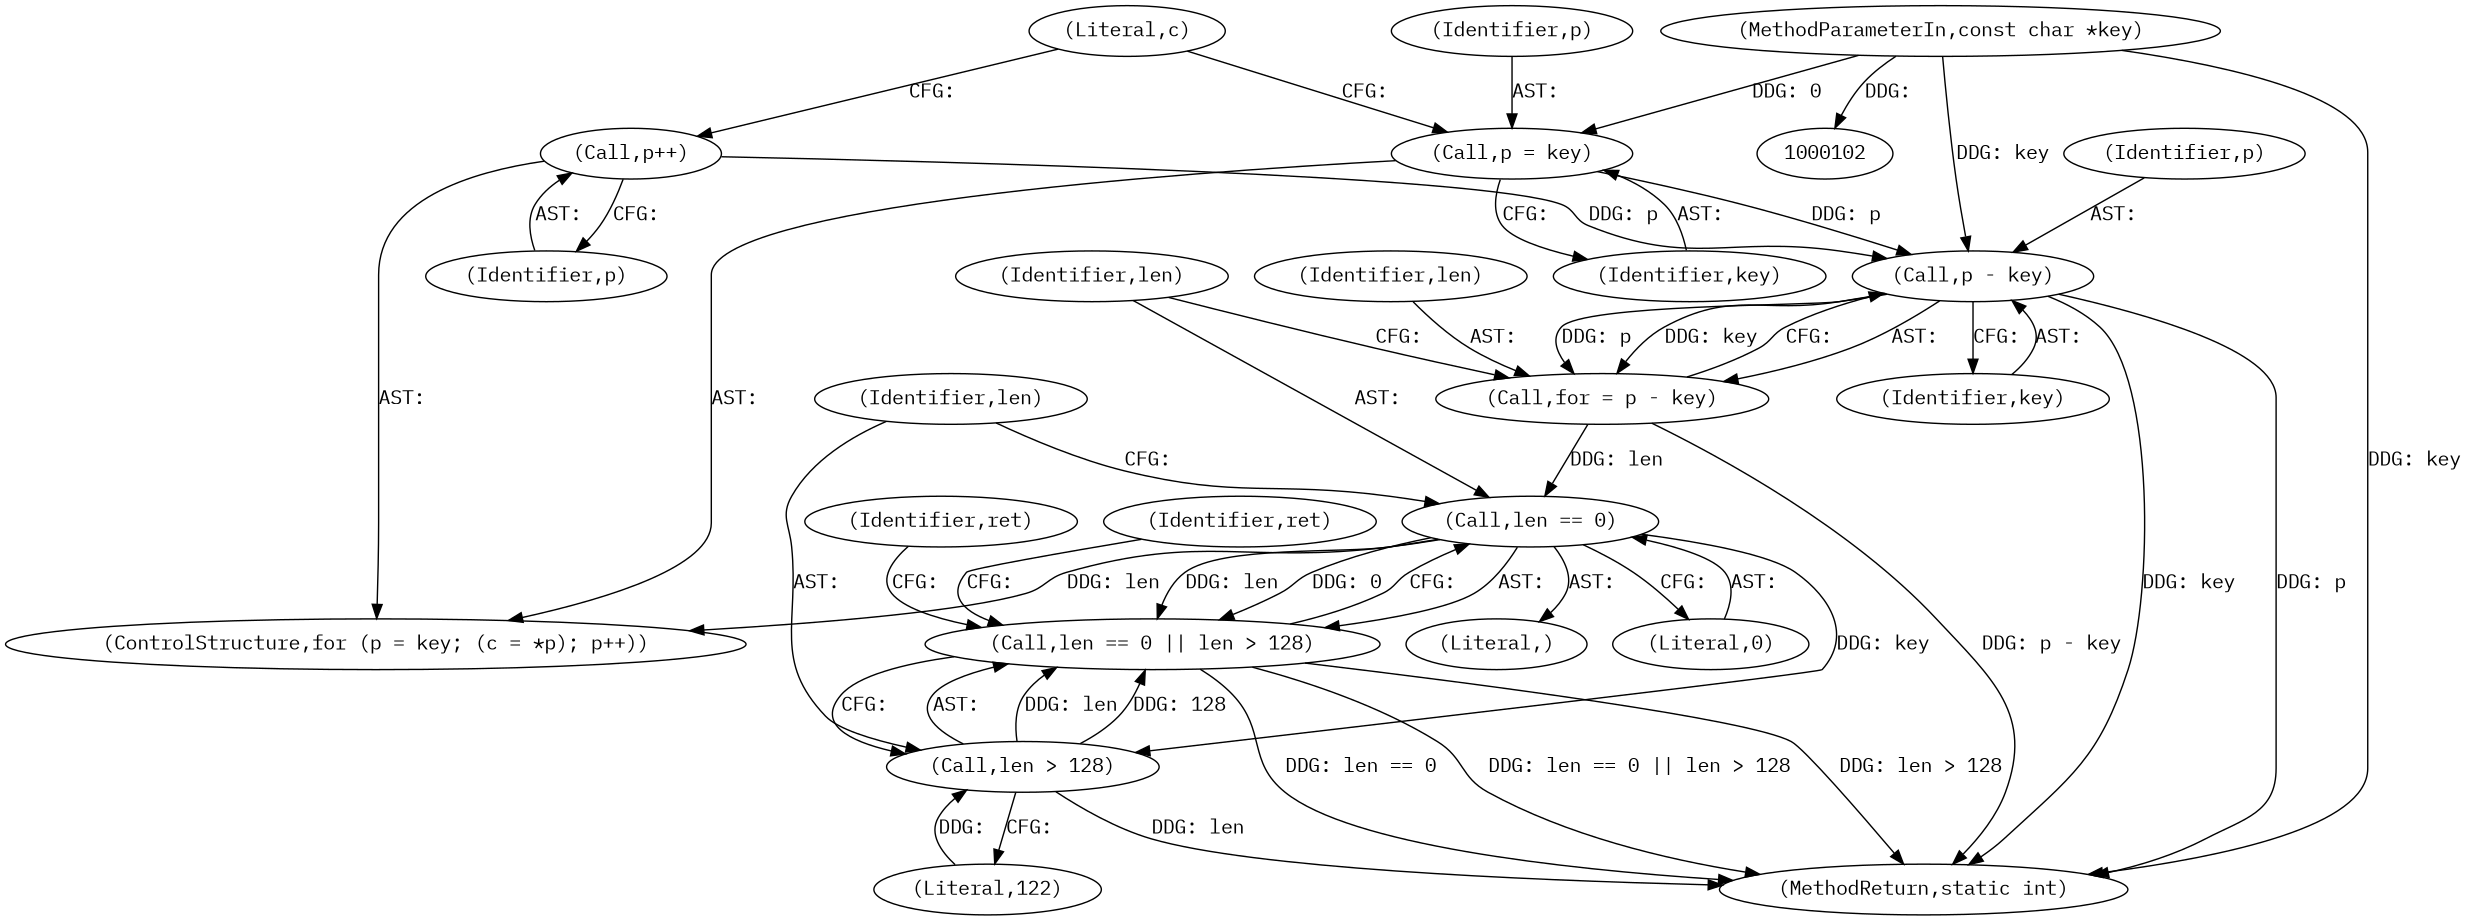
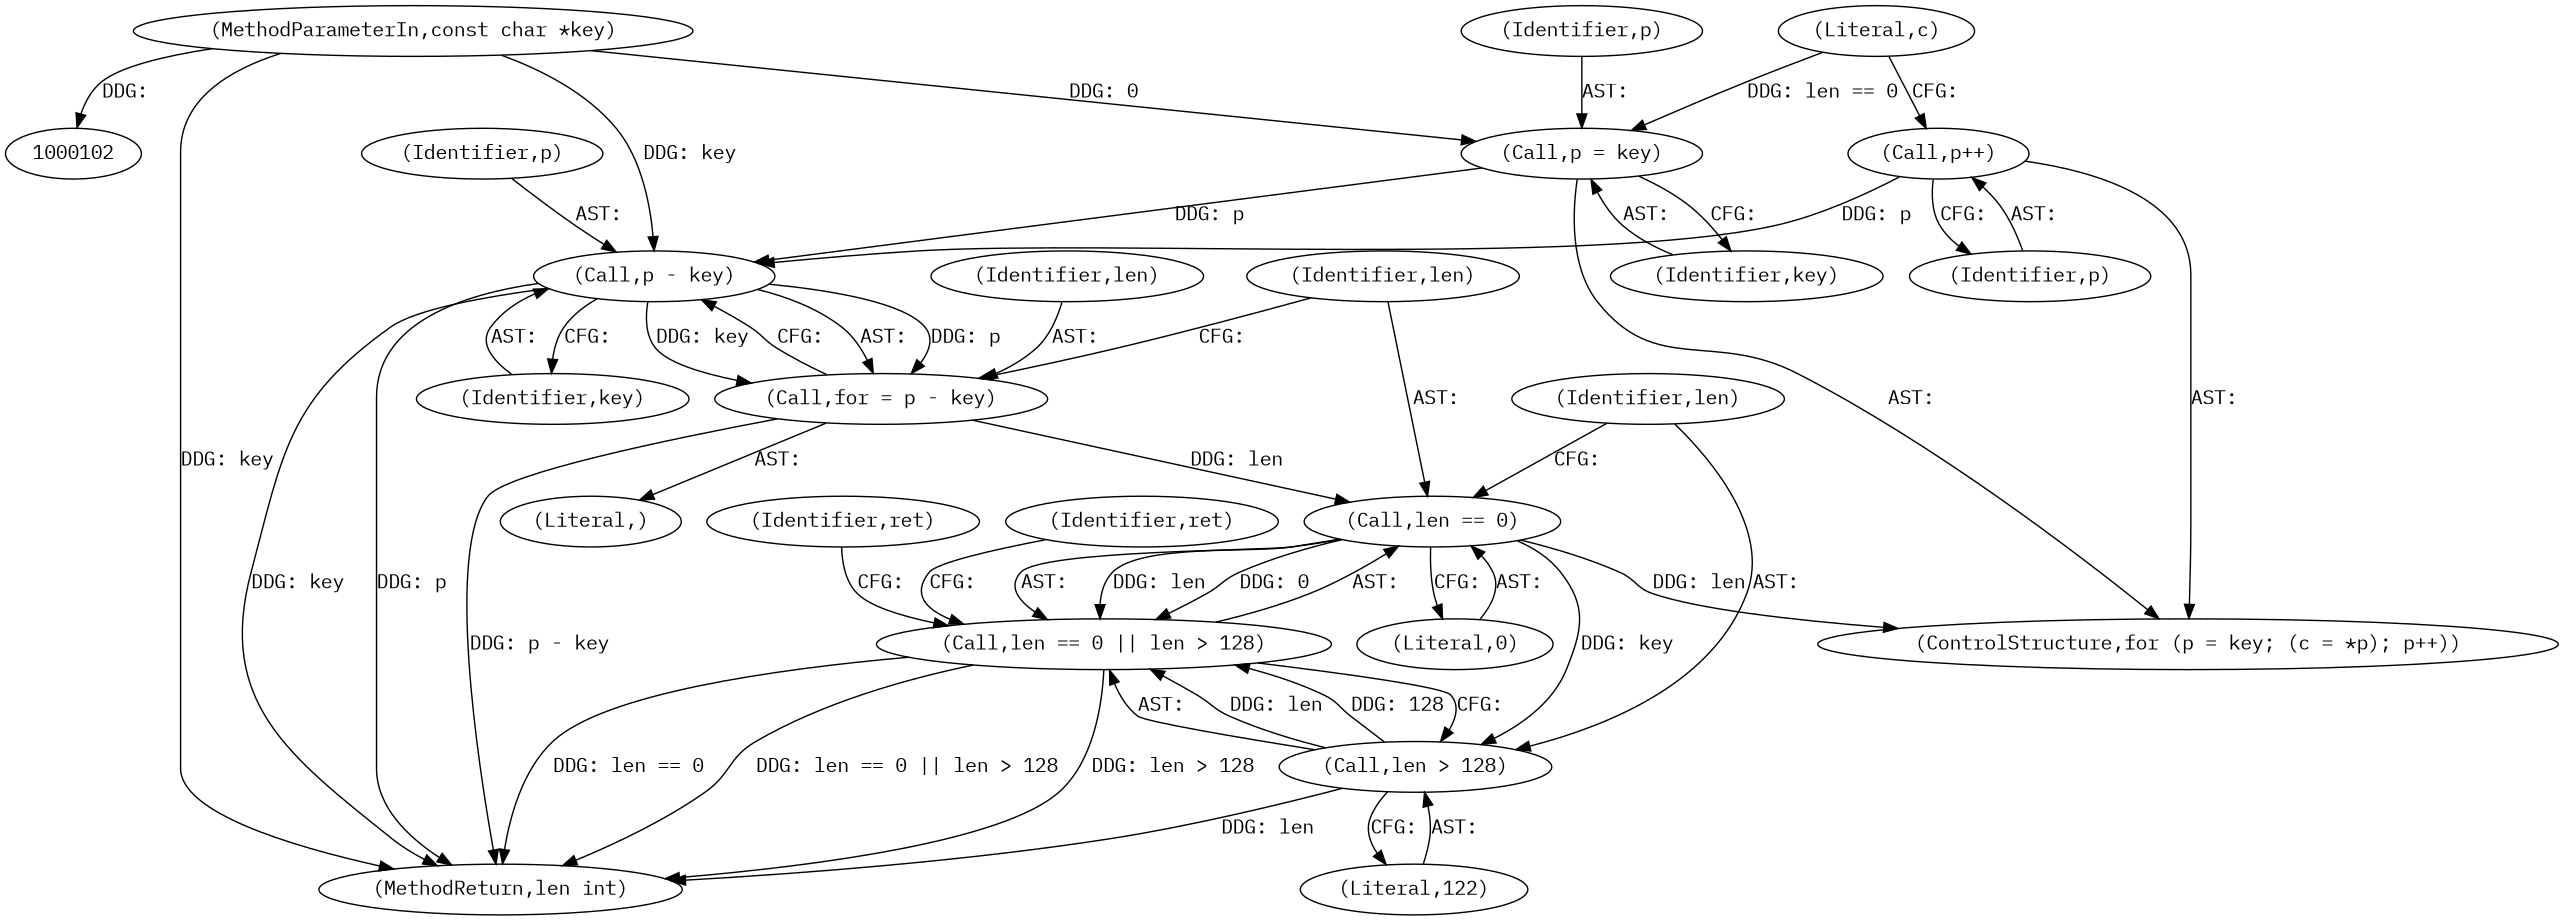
  digraph {
    fontname="IBM Plex Mono"
    node [fontname="IBM Plex Mono"]
    edge [fontname="IBM Plex Mono"]
    n1 [label="(Call,p++)"]
    n2 [label="(Call,p - key)"]
    n3 [label="(ControlStructure,for (p = key; (c = *p); p++))"]
    n4 [label="(Identifier,p)"]
-   n5 [label="(MethodReturn,static int)"]
+   n5 [label="(MethodReturn,len int)"]
    n6 [label="(Call,for = p - key)"]
    n7 [label="(Identifier,key)"]
    n8 [label="(Call,p = key)"]
    n9 [label="(Identifier,key)"]
    n10 [label="(MethodParameterIn,const char *key)"]
    1000102
    n12 [label="(Call,len == 0)"]
    n13 [label="(Literal,)"]
    n14 [label="(Call,len == 0 || len > 128)"]
    n15 [label="(Call,len > 128)"]
    n16 [label="(Literal,0)"]
    n17 [label="(Literal,122)"]
    n18 [label="(Identifier,p)"]
    n19 [label="(Identifier,ret)"]
    n20 [label="(Identifier,len)"]
    n21 [label="(Identifier,p)"]
    n22 [label="(Identifier,ret)"]
    n23 [label="(Identifier,len)"]
    n24 [label="(Literal,c)"]
    n25 [label="(Identifier,len)"]
    n1 -> n2 [label="DDG: p"]
    n1 -> n3 [label="AST: "]
    n1 -> n4 [label="CFG: "]
    n2 -> n5 [label="DDG: p"]
    n2 -> n5 [label="DDG: key"]
    n2 -> n6 [label="AST: "]
    n2 -> n6 [label="DDG: p"]
    n2 -> n6 [label="DDG: key"]
    n2 -> n7 [label="CFG: "]
    n4 -> n1 [label="AST: "]
    n6 -> n2 [label="CFG: "]
    n6 -> n5 [label="DDG: p - key"]
    n6 -> n12 [label="DDG: len"]
-   n12 -> n13 [label="AST: "]
+   n6 -> n13 [label="AST: "]
    n7 -> n2 [label="AST: "]
    n8 -> n2 [label="DDG: p"]
    n8 -> n3 [label="AST: "]
    n8 -> n9 [label="CFG: "]
    n9 -> n8 [label="AST: "]
    n10 -> n2 [label="DDG: key"]
    n10 -> n5 [label="DDG: key"]
    n10 -> n8 [label="DDG: 0"]
    n10 -> 1000102 [label="DDG: "]
    n12 -> n3 [label="DDG: len"]
    n12 -> n14 [label="AST: "]
    n12 -> n14 [label="DDG: len"]
    n12 -> n14 [label="DDG: 0"]
    n12 -> n15 [label="DDG: key"]
    n12 -> n16 [label="CFG: "]
    n14 -> n5 [label="DDG: len == 0"]
    n14 -> n5 [label="DDG: len == 0 || len > 128"]
    n14 -> n5 [label="DDG: len > 128"]
-   n14 -> n12 [label="CFG: "]
+   n14 -> n12 [label="AST: "]
    n14 -> n15 [label="CFG: "]
    n15 -> n5 [label="DDG: len"]
    n15 -> n14 [label="AST: "]
    n15 -> n14 [label="DDG: len"]
    n15 -> n14 [label="DDG: 128"]
    n15 -> n17 [label="CFG: "]
    n16 -> n12 [label="AST: "]
-   n17 -> n15 [label="DDG: "]
+   n17 -> n15 [label="AST: "]
    n18 -> n2 [label="AST: "]
    n19 -> n14 [label="CFG: "]
    n20 -> n6 [label="CFG: "]
    n20 -> n12 [label="AST: "]
    n21 -> n8 [label="AST: "]
    n22 -> n14 [label="CFG: "]
    n23 -> n6 [label="AST: "]
    n24 -> n1 [label="CFG: "]
-   n24 -> n8 [label="CFG: "]
+   n24 -> n8 [label="DDG: len == 0"]
    n25 -> n12 [label="CFG: "]
    n25 -> n15 [label="AST: "]
  }
